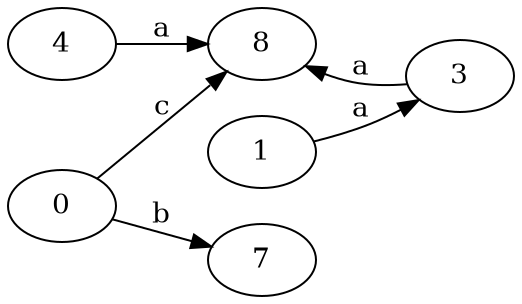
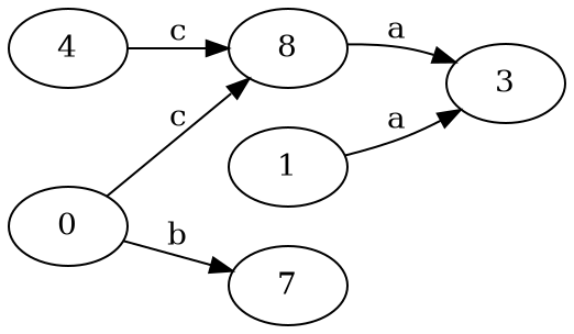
  strict digraph {
    rankdir=LR
    n1 [label=4]
    8
    3
    0
    7
    1
-   n1 -> 8 [label=a]
-   3 -> 8 [label=a]
+   n1 -> 8 [label=c]
+   8 -> 3 [label=a]
    0 -> 8 [label=c]
    0 -> 7 [label=b]
    1 -> 3 [label=a]
  }
